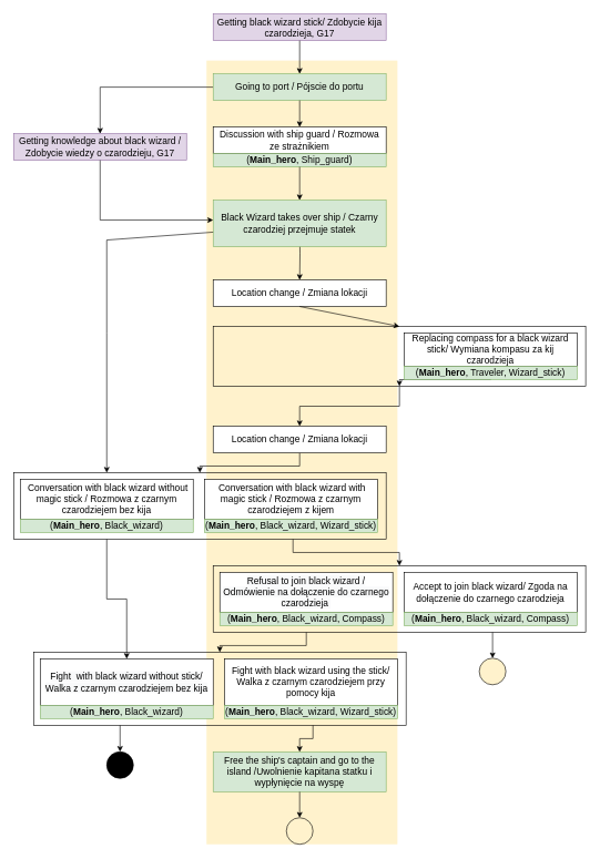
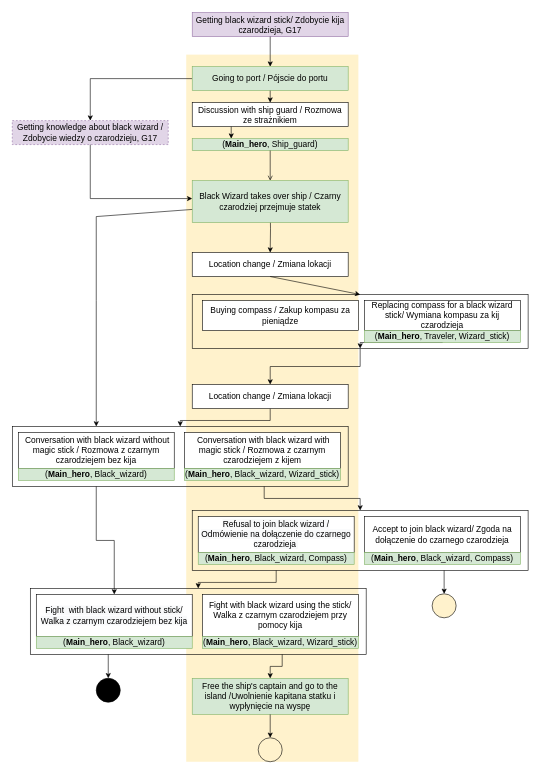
  <mxCell id="0" />
  <mxCell id="1" parent="0" />
  <mxCell id="2" value="" style="rounded=0;whiteSpace=wrap;html=1;fillColor=#fff2cc;fontFamily=Helvetica;fontSize=14;strokeColor=none;" parent="1" vertex="1"><mxGeometry x="310" y="90" width="287" height="1179" as="geometry" /></mxCell>
  <mxCell id="3" value="&lt;font style=&quot;font-size: 14px&quot;&gt;Getting black wizard stick/ Zdobycie kija czarodzieja, G17&lt;/font&gt;" style="rounded=0;whiteSpace=wrap;html=1;strokeColor=#9673a6;fillColor=#e1d5e7;" parent="1" vertex="1"><mxGeometry x="320" y="20" width="260" height="40" as="geometry" /></mxCell>
- <mxCell id="4" value="&lt;font style=&quot;font-size: 14px&quot;&gt;Getting knowledge about black wizard / Zdobycie wiedzy o czarodzieju, G17&lt;/font&gt;" style="rounded=0;whiteSpace=wrap;html=1;strokeColor=#9673a6;fillColor=#e1d5e7;" parent="1" vertex="1"><mxGeometry x="20" y="200" width="260" height="40" as="geometry" /></mxCell>
+ <mxCell id="4" value="&lt;font style=&quot;font-size: 14px&quot;&gt;Getting knowledge about black wizard / Zdobycie wiedzy o czarodzieju, G17&lt;/font&gt;" style="rounded=0;whiteSpace=wrap;html=1;strokeColor=#9673a6;fillColor=#e1d5e7;dashed=1;" parent="1" vertex="1"><mxGeometry x="20" y="200" width="260" height="40" as="geometry" /></mxCell>
  <mxCell id="5" value="" style="endArrow=classic;html=1;rounded=0;exitX=0;exitY=0.5;exitDx=0;exitDy=0;entryX=0.5;entryY=0;entryDx=0;entryDy=0;" parent="1" source="6" target="4" edge="1"><mxGeometry width="50" height="50" relative="1" as="geometry"><mxPoint x="420" y="450" as="sourcePoint" /><mxPoint x="470" y="400" as="targetPoint" /><Array as="points"><mxPoint x="150" y="130" /></Array></mxGeometry></mxCell>
  <mxCell id="6" value="&lt;font face=&quot;arial&quot;&gt;&lt;span style=&quot;font-size: 14px&quot;&gt;Going to port / Pójscie do portu&lt;/span&gt;&lt;/font&gt;" style="rounded=0;whiteSpace=wrap;html=1;sketch=0;fillColor=#d5e8d4;strokeColor=#82b366;align=center;" parent="1" vertex="1"><mxGeometry x="320" y="110" width="260" height="40" as="geometry" /></mxCell>
- <mxCell id="7" value="&lt;font face=&quot;arial&quot;&gt;&lt;span style=&quot;font-size: 14px&quot;&gt;Discussion with ship guard / Rozmowa ze strażnikiem&lt;/span&gt;&lt;br&gt;&lt;/font&gt;" style="rounded=0;whiteSpace=wrap;html=1;fillColor=#ffffff;fontSize=14;" parent="1" vertex="1"><mxGeometry x="320" y="190" width="260" height="40" as="geometry" /></mxCell>
+ <mxCell id="7" value="&lt;font face=&quot;arial&quot;&gt;&lt;span style=&quot;font-size: 14px&quot;&gt;Discussion with ship guard / Rozmowa ze strażnikiem&lt;/span&gt;&lt;br&gt;&lt;/font&gt;" style="rounded=0;whiteSpace=wrap;html=1;fillColor=#ffffff;fontSize=14;" parent="1" vertex="1"><mxGeometry x="320" y="170" width="260" height="40" as="geometry" /></mxCell>
  <mxCell id="8" value="&lt;font face=&quot;arial&quot;&gt;&lt;span style=&quot;font-size: 14px&quot;&gt;(&lt;/span&gt;&lt;/font&gt;&lt;span style=&quot;font-family: &amp;#34;arial&amp;#34; ; font-size: 14px&quot;&gt;&lt;b&gt;Main_hero&lt;/b&gt;, Ship_guard&lt;/span&gt;&lt;font face=&quot;arial&quot;&gt;&lt;span style=&quot;font-size: 14px&quot;&gt;)&lt;/span&gt;&lt;/font&gt;" style="rounded=0;whiteSpace=wrap;html=1;sketch=0;fillColor=#d5e8d4;strokeColor=#82b366;align=center;" parent="1" vertex="1"><mxGeometry x="320" y="230" width="260" height="20" as="geometry" /></mxCell>
  <mxCell id="9" style="rounded=0;orthogonalLoop=1;jettySize=auto;html=1;exitX=0.25;exitY=1;exitDx=0;exitDy=0;entryX=0.25;entryY=0;entryDx=0;entryDy=0;fontSize=14;" parent="1" source="7" target="8" edge="1"><mxGeometry relative="1" as="geometry"><mxPoint x="395" y="200" as="sourcePoint" /><mxPoint x="675" y="371" as="targetPoint" /></mxGeometry></mxCell>
  <mxCell id="10" style="rounded=0;orthogonalLoop=1;jettySize=auto;html=1;exitX=0.25;exitY=1;exitDx=0;exitDy=0;entryX=0.25;entryY=0;entryDx=0;entryDy=0;fontSize=14;" parent="1" edge="1"><mxGeometry relative="1" as="geometry"><mxPoint x="385" y="340" as="sourcePoint" /><mxPoint x="385" y="340" as="targetPoint" /></mxGeometry></mxCell>
  <mxCell id="11" value="" style="endArrow=classic;html=1;rounded=0;entryX=0.5;entryY=0;entryDx=0;entryDy=0;" parent="1" target="6" edge="1"><mxGeometry width="50" height="50" relative="1" as="geometry"><mxPoint x="450" y="60" as="sourcePoint" /><mxPoint x="470" y="370" as="targetPoint" /></mxGeometry></mxCell>
  <mxCell id="12" value="" style="endArrow=classic;html=1;rounded=0;entryX=0.5;entryY=0;entryDx=0;entryDy=0;" parent="1" target="7" edge="1"><mxGeometry width="50" height="50" relative="1" as="geometry"><mxPoint x="450" y="150" as="sourcePoint" /><mxPoint x="460" y="120" as="targetPoint" /></mxGeometry></mxCell>
  <mxCell id="13" value="" style="edgeStyle=orthogonalEdgeStyle;rounded=0;orthogonalLoop=1;jettySize=auto;html=1;" edge="1" parent="1" target="16"><mxGeometry relative="1" as="geometry"><mxPoint x="450" y="340" as="sourcePoint" /></mxGeometry></mxCell>
- <mxCell id="14" value="" style="endArrow=classic;html=1;rounded=0;exitX=0.5;exitY=1;exitDx=0;exitDy=0;entryX=0.5;entryY=0;entryDx=0;entryDy=0;" parent="1" source="8" target="60" edge="1"><mxGeometry width="50" height="50" relative="1" as="geometry"><mxPoint x="460" y="160" as="sourcePoint" /><mxPoint x="450" y="280" as="targetPoint" /></mxGeometry></mxCell>
+ <mxCell id="14" value="" style="endArrow=open;html=1;rounded=0;exitX=0.5;exitY=1;exitDx=0;exitDy=0;entryX=0.5;entryY=0;entryDx=0;entryDy=0;" parent="1" source="8" target="60" edge="1"><mxGeometry width="50" height="50" relative="1" as="geometry"><mxPoint x="460" y="160" as="sourcePoint" /><mxPoint x="450" y="280" as="targetPoint" /></mxGeometry></mxCell>
  <mxCell id="15" value="" style="endArrow=classic;html=1;rounded=0;exitX=0.5;exitY=1;exitDx=0;exitDy=0;entryX=0;entryY=0.75;entryDx=0;entryDy=0;" parent="1" source="4" edge="1"><mxGeometry width="50" height="50" relative="1" as="geometry"><mxPoint x="420" y="420" as="sourcePoint" /><mxPoint x="320" y="330" as="targetPoint" /><Array as="points"><mxPoint x="150" y="330" /></Array></mxGeometry></mxCell>
  <mxCell id="16" value="&lt;span id=&quot;docs-internal-guid-4cfbbf0f-7fff-1ddc-6e00-4f36d3d0db7e&quot;&gt;&lt;span style=&quot;background-color: transparent ; vertical-align: baseline&quot;&gt;&lt;font&gt;&lt;font face=&quot;arial&quot;&gt;&lt;span style=&quot;font-size: 14px&quot;&gt;Location change / Zmiana lokacji&lt;/span&gt;&lt;/font&gt;&lt;br&gt;&lt;/font&gt;&lt;/span&gt;&lt;/span&gt;" style="rounded=0;whiteSpace=wrap;html=1;align=center;" parent="1" vertex="1"><mxGeometry x="320" y="420" width="260" height="40" as="geometry" /></mxCell>
  <mxCell id="17" style="edgeStyle=orthogonalEdgeStyle;rounded=0;orthogonalLoop=1;jettySize=auto;html=1;exitX=0.5;exitY=1;exitDx=0;exitDy=0;entryX=0.5;entryY=0;entryDx=0;entryDy=0;" parent="1" source="18" target="25" edge="1"><mxGeometry relative="1" as="geometry" /></mxCell>
  <mxCell id="18" value="" style="rounded=0;whiteSpace=wrap;html=1;strokeColor=#000000;fontFamily=Helvetica;fontSize=14;fillColor=none;" parent="1" vertex="1"><mxGeometry x="320" y="490" width="560" height="90" as="geometry" /></mxCell>
  <mxCell id="19" style="edgeStyle=orthogonalEdgeStyle;rounded=0;orthogonalLoop=1;jettySize=auto;html=1;" edge="1" parent="1" source="20" target="18"><mxGeometry relative="1" as="geometry" /></mxCell>
  <mxCell id="20" value="&lt;div style=&quot;&quot;&gt;&lt;span&gt;Replacing compass for a black wizard stick/ Wymiana kompasu za kij czarodzieja&lt;/span&gt;&lt;/div&gt;" style="rounded=0;whiteSpace=wrap;html=1;fontSize=14;fontFamily=Helvetica;align=center;" parent="1" vertex="1"><mxGeometry x="607" y="500" width="260" height="50" as="geometry" /></mxCell>
+ <mxCell id="21" value="&lt;font&gt;Buying compass / Zakup kompasu za pieniądze&lt;br style=&quot;font-size: 14px&quot;&gt;&lt;/font&gt;" style="rounded=0;whiteSpace=wrap;html=1;fontSize=14;fontFamily=Helvetica;" parent="1" vertex="1"><mxGeometry x="337" y="500" width="260" height="50" as="geometry" /></mxCell>
  <mxCell id="22" value="&lt;span style=&quot;font-family: &amp;#34;arial&amp;#34;&quot;&gt;(&lt;/span&gt;&lt;span style=&quot;font-family: &amp;#34;arial&amp;#34;&quot;&gt;&lt;b&gt;Main_hero&lt;/b&gt;, Traveler, Wizard_stick&lt;/span&gt;&lt;span style=&quot;font-family: &amp;#34;arial&amp;#34;&quot;&gt;)&lt;/span&gt;" style="rounded=0;whiteSpace=wrap;html=1;sketch=0;fillColor=#d5e8d4;strokeColor=#82b366;align=center;fontSize=14;fontFamily=Helvetica;" parent="1" vertex="1"><mxGeometry x="607" y="550" width="260" height="20" as="geometry" /></mxCell>
  <mxCell id="23" style="rounded=0;orthogonalLoop=1;jettySize=auto;html=1;fontSize=14;" parent="1" source="20" target="22" edge="1"><mxGeometry relative="1" as="geometry"><mxPoint x="876.667" y="561" as="sourcePoint" /><mxPoint x="914" y="589" as="targetPoint" /></mxGeometry></mxCell>
  <mxCell id="24" style="edgeStyle=orthogonalEdgeStyle;rounded=0;orthogonalLoop=1;jettySize=auto;html=1;exitX=0.5;exitY=1;exitDx=0;exitDy=0;" parent="1" source="25" target="45" edge="1"><mxGeometry relative="1" as="geometry" /></mxCell>
  <mxCell id="25" value="&lt;span id=&quot;docs-internal-guid-4cfbbf0f-7fff-1ddc-6e00-4f36d3d0db7e&quot;&gt;&lt;span style=&quot;background-color: transparent ; vertical-align: baseline&quot;&gt;&lt;font&gt;&lt;font face=&quot;arial&quot;&gt;&lt;span style=&quot;font-size: 14px&quot;&gt;Location change / Zmiana lokacji&lt;/span&gt;&lt;/font&gt;&lt;br&gt;&lt;/font&gt;&lt;/span&gt;&lt;/span&gt;" style="rounded=0;whiteSpace=wrap;html=1;align=center;" parent="1" vertex="1"><mxGeometry x="320" y="640" width="260" height="40" as="geometry" /></mxCell>
  <mxCell id="26" style="edgeStyle=orthogonalEdgeStyle;rounded=0;orthogonalLoop=1;jettySize=auto;html=1;exitX=0.75;exitY=1;exitDx=0;exitDy=0;entryX=0.5;entryY=0;entryDx=0;entryDy=0;" parent="1" source="27" target="52" edge="1"><mxGeometry relative="1" as="geometry" /></mxCell>
  <mxCell id="27" value="" style="rounded=0;whiteSpace=wrap;html=1;strokeColor=#000000;fontFamily=Helvetica;fontSize=14;fillColor=none;" parent="1" vertex="1"><mxGeometry x="50" y="980" width="560" height="110" as="geometry" /></mxCell>
  <mxCell id="28" value="&lt;font&gt;Fight with black wizard using the stick/ Walka z czarnym czarodziejem przy pomocy kija&lt;br style=&quot;font-size: 14px&quot;&gt;&lt;/font&gt;" style="rounded=0;whiteSpace=wrap;html=1;fontSize=14;fontFamily=Helvetica;" parent="1" vertex="1"><mxGeometry x="337" y="990" width="260" height="70" as="geometry" /></mxCell>
  <mxCell id="29" value="&lt;span style=&quot;color: rgb(0 , 0 , 0) ; font-family: &amp;#34;helvetica&amp;#34; ; font-size: 14px ; font-style: normal ; font-weight: 400 ; letter-spacing: normal ; text-align: center ; text-indent: 0px ; text-transform: none ; word-spacing: 0px ; background-color: rgb(248 , 249 , 250) ; display: inline ; float: none&quot;&gt;Fight&amp;nbsp; with black wizard without stick/ Walka z czarnym czarodziejem bez kija&lt;/span&gt;" style="rounded=0;whiteSpace=wrap;html=1;fontSize=14;fontFamily=Helvetica;" parent="1" vertex="1"><mxGeometry x="60" y="990" width="260" height="70" as="geometry" /></mxCell>
  <mxCell id="30" value="&lt;span style=&quot;font-family: &amp;#34;arial&amp;#34;&quot;&gt;(&lt;/span&gt;&lt;span style=&quot;font-family: &amp;#34;arial&amp;#34;&quot;&gt;&lt;b&gt;Main_hero&lt;/b&gt;, Black_wizard&lt;/span&gt;&lt;span style=&quot;font-family: &amp;#34;arial&amp;#34;&quot;&gt;)&lt;/span&gt;" style="rounded=0;whiteSpace=wrap;html=1;sketch=0;fillColor=#d5e8d4;strokeColor=#82b366;align=center;fontSize=14;fontFamily=Helvetica;" parent="1" vertex="1"><mxGeometry x="60" y="1060" width="260" height="20" as="geometry" /></mxCell>
  <mxCell id="31" style="rounded=0;orthogonalLoop=1;jettySize=auto;html=1;exitX=0.75;exitY=1;exitDx=0;exitDy=0;fontSize=14;" parent="1" source="29" target="30" edge="1"><mxGeometry relative="1" as="geometry"><mxPoint x="515" y="1061" as="sourcePoint" /><mxPoint x="538.689" y="1094.505" as="targetPoint" /></mxGeometry></mxCell>
  <mxCell id="32" value="&lt;span style=&quot;font-family: &amp;#34;arial&amp;#34;&quot;&gt;(&lt;/span&gt;&lt;span style=&quot;font-family: &amp;#34;arial&amp;#34;&quot;&gt;&lt;b&gt;Main_hero&lt;/b&gt;, Black_wizard, Wizard_stick&lt;/span&gt;&lt;span style=&quot;font-family: &amp;#34;arial&amp;#34;&quot;&gt;)&lt;/span&gt;" style="rounded=0;whiteSpace=wrap;html=1;sketch=0;fillColor=#d5e8d4;strokeColor=#82b366;align=center;fontSize=14;fontFamily=Helvetica;" parent="1" vertex="1"><mxGeometry x="337" y="1060" width="260" height="20" as="geometry" /></mxCell>
  <mxCell id="33" style="rounded=0;orthogonalLoop=1;jettySize=auto;html=1;fontSize=14;" parent="1" source="28" target="32" edge="1"><mxGeometry relative="1" as="geometry"><mxPoint x="756.667" y="1061" as="sourcePoint" /><mxPoint x="794" y="1089" as="targetPoint" /></mxGeometry></mxCell>
  <mxCell id="34" value="" style="endArrow=classic;html=1;rounded=0;exitX=0.5;exitY=1;exitDx=0;exitDy=0;entryX=0.5;entryY=0;entryDx=0;entryDy=0;" parent="1" source="16" target="18" edge="1"><mxGeometry width="50" height="50" relative="1" as="geometry"><mxPoint x="420" y="730" as="sourcePoint" /><mxPoint x="470" y="680" as="targetPoint" /></mxGeometry></mxCell>
  <mxCell id="35" style="edgeStyle=orthogonalEdgeStyle;rounded=0;orthogonalLoop=1;jettySize=auto;html=1;exitX=0.25;exitY=1;exitDx=0;exitDy=0;entryX=0.5;entryY=0;entryDx=0;entryDy=0;" parent="1" source="36" target="27" edge="1"><mxGeometry relative="1" as="geometry" /></mxCell>
  <mxCell id="36" value="" style="rounded=0;whiteSpace=wrap;html=1;strokeColor=#000000;fontFamily=Helvetica;fontSize=14;fillColor=none;" parent="1" vertex="1"><mxGeometry x="320" y="850" width="560" height="100" as="geometry" /></mxCell>
  <mxCell id="37" value="&lt;font&gt;Accept to join black wizard/ Zgoda na dołączenie do czarnego czarodzieja&lt;br style=&quot;font-size: 14px&quot;&gt;&lt;/font&gt;" style="rounded=0;whiteSpace=wrap;html=1;fontSize=14;fontFamily=Helvetica;" parent="1" vertex="1"><mxGeometry x="607" y="860" width="260" height="60" as="geometry" /></mxCell>
  <mxCell id="38" value="&lt;span style=&quot;color: rgb(0 , 0 , 0) ; font-family: &amp;#34;helvetica&amp;#34; ; font-size: 14px ; font-style: normal ; font-weight: 400 ; letter-spacing: normal ; text-align: center ; text-indent: 0px ; text-transform: none ; word-spacing: 0px ; background-color: rgb(248 , 249 , 250) ; display: inline ; float: none&quot;&gt;Refusal to join black wizard / Odmówienie na dołączenie do czarnego czarodzieja&lt;span&gt;&amp;nbsp;&lt;/span&gt;&lt;/span&gt;" style="rounded=0;whiteSpace=wrap;html=1;fontSize=14;fontFamily=Helvetica;" parent="1" vertex="1"><mxGeometry x="330" y="860" width="260" height="60" as="geometry" /></mxCell>
  <mxCell id="39" value="&lt;span style=&quot;font-family: &amp;#34;arial&amp;#34;&quot;&gt;(&lt;/span&gt;&lt;span style=&quot;font-family: &amp;#34;arial&amp;#34;&quot;&gt;&lt;b&gt;Main_hero&lt;/b&gt;, Black_wizard, Compass&lt;/span&gt;&lt;span style=&quot;font-family: &amp;#34;arial&amp;#34;&quot;&gt;)&lt;/span&gt;" style="rounded=0;whiteSpace=wrap;html=1;sketch=0;fillColor=#d5e8d4;strokeColor=#82b366;align=center;fontSize=14;fontFamily=Helvetica;" parent="1" vertex="1"><mxGeometry x="330" y="920" width="260" height="20" as="geometry" /></mxCell>
  <mxCell id="40" style="rounded=0;orthogonalLoop=1;jettySize=auto;html=1;exitX=0.75;exitY=1;exitDx=0;exitDy=0;fontSize=14;" parent="1" source="38" target="39" edge="1"><mxGeometry relative="1" as="geometry"><mxPoint x="785" y="921" as="sourcePoint" /><mxPoint x="808.689" y="954.505" as="targetPoint" /></mxGeometry></mxCell>
  <mxCell id="41" value="(&lt;b style=&quot;font-family: &amp;#34;arial&amp;#34;&quot;&gt;Main_hero&lt;/b&gt;&lt;span style=&quot;font-family: &amp;#34;arial&amp;#34;&quot;&gt;, Black_wizard, Compass&lt;/span&gt;)" style="rounded=0;whiteSpace=wrap;html=1;sketch=0;fillColor=#d5e8d4;strokeColor=#82b366;align=center;fontSize=14;fontFamily=Helvetica;" parent="1" vertex="1"><mxGeometry x="607" y="920" width="260" height="20" as="geometry" /></mxCell>
  <mxCell id="42" style="rounded=0;orthogonalLoop=1;jettySize=auto;html=1;fontSize=14;" parent="1" source="37" target="41" edge="1"><mxGeometry relative="1" as="geometry"><mxPoint x="1026.667" y="921" as="sourcePoint" /><mxPoint x="1064" y="949" as="targetPoint" /></mxGeometry></mxCell>
  <mxCell id="43" style="edgeStyle=orthogonalEdgeStyle;rounded=0;orthogonalLoop=1;jettySize=auto;html=1;exitX=0.75;exitY=1;exitDx=0;exitDy=0;entryX=0.5;entryY=0;entryDx=0;entryDy=0;" parent="1" source="45" target="36" edge="1"><mxGeometry relative="1" as="geometry" /></mxCell>
  <mxCell id="44" style="edgeStyle=orthogonalEdgeStyle;rounded=0;orthogonalLoop=1;jettySize=auto;html=1;exitX=0.25;exitY=1;exitDx=0;exitDy=0;" parent="1" source="45" target="29" edge="1"><mxGeometry relative="1" as="geometry"><mxPoint x="159.647" y="1000" as="targetPoint" /></mxGeometry></mxCell>
  <mxCell id="45" value="" style="rounded=0;whiteSpace=wrap;html=1;strokeColor=#000000;fontFamily=Helvetica;fontSize=14;fillColor=none;" parent="1" vertex="1"><mxGeometry x="20" y="710" width="560" height="100" as="geometry" /></mxCell>
  <mxCell id="46" value="&lt;font&gt;&amp;nbsp;Conversation with black wizard with magic stick / Rozmowa z czarnym czarodziejem z kijem&lt;br style=&quot;font-size: 14px&quot;&gt;&lt;/font&gt;" style="rounded=0;whiteSpace=wrap;html=1;fontSize=14;fontFamily=Helvetica;" parent="1" vertex="1"><mxGeometry x="307" y="720" width="260" height="60" as="geometry" /></mxCell>
  <mxCell id="47" value="&lt;font&gt;&amp;nbsp;Conversation with black wizard without magic stick / Rozmowa z czarnym czarodziejem bez kija&lt;br style=&quot;font-size: 14px&quot;&gt;&lt;/font&gt;" style="rounded=0;whiteSpace=wrap;html=1;fontSize=14;fontFamily=Helvetica;" parent="1" vertex="1"><mxGeometry x="30" y="720" width="260" height="60" as="geometry" /></mxCell>
  <mxCell id="48" value="&lt;span style=&quot;font-family: &amp;#34;arial&amp;#34;&quot;&gt;(&lt;/span&gt;&lt;span style=&quot;font-family: &amp;#34;arial&amp;#34;&quot;&gt;&lt;b&gt;Main_hero&lt;/b&gt;, Black_wizard&lt;/span&gt;&lt;span style=&quot;font-family: &amp;#34;arial&amp;#34;&quot;&gt;)&lt;/span&gt;" style="rounded=0;whiteSpace=wrap;html=1;sketch=0;fillColor=#d5e8d4;strokeColor=#82b366;align=center;fontSize=14;fontFamily=Helvetica;" parent="1" vertex="1"><mxGeometry x="30" y="780" width="260" height="20" as="geometry" /></mxCell>
  <mxCell id="49" style="rounded=0;orthogonalLoop=1;jettySize=auto;html=1;exitX=0.75;exitY=1;exitDx=0;exitDy=0;fontSize=14;" parent="1" source="47" target="48" edge="1"><mxGeometry relative="1" as="geometry"><mxPoint x="485" y="781" as="sourcePoint" /><mxPoint x="508.689" y="814.505" as="targetPoint" /></mxGeometry></mxCell>
  <mxCell id="50" value="(&lt;b style=&quot;font-family: &amp;#34;arial&amp;#34;&quot;&gt;Main_hero&lt;/b&gt;&lt;span style=&quot;font-family: &amp;#34;arial&amp;#34;&quot;&gt;, Black_wizard,&amp;nbsp;&lt;/span&gt;&lt;span style=&quot;font-family: &amp;#34;arial&amp;#34;&quot;&gt;Wizard_stick&lt;/span&gt;)" style="rounded=0;whiteSpace=wrap;html=1;sketch=0;fillColor=#d5e8d4;strokeColor=#82b366;align=center;fontSize=14;fontFamily=Helvetica;" parent="1" vertex="1"><mxGeometry x="307" y="780" width="260" height="20" as="geometry" /></mxCell>
  <mxCell id="51" style="rounded=0;orthogonalLoop=1;jettySize=auto;html=1;fontSize=14;" parent="1" source="46" target="50" edge="1"><mxGeometry relative="1" as="geometry"><mxPoint x="726.667" y="781" as="sourcePoint" /><mxPoint x="764" y="809" as="targetPoint" /></mxGeometry></mxCell>
  <mxCell id="52" value="&lt;font face=&quot;arial&quot;&gt;&lt;span style=&quot;font-size: 14px&quot;&gt;Free the ship's captain and go to the island /Uwolnienie kapitana&amp;nbsp;statku i wypłynięcie na&amp;nbsp;wyspę&lt;/span&gt;&lt;/font&gt;" style="rounded=0;whiteSpace=wrap;html=1;sketch=0;fillColor=#d5e8d4;strokeColor=#82b366;align=center;" parent="1" vertex="1"><mxGeometry x="320" y="1130" width="260" height="60" as="geometry" /></mxCell>
  <mxCell id="53" style="rounded=0;orthogonalLoop=1;jettySize=auto;html=1;fontSize=14;" parent="1" target="54" edge="1"><mxGeometry relative="1" as="geometry"><mxPoint x="180" y="1090" as="sourcePoint" /></mxGeometry></mxCell>
  <mxCell id="54" value="" style="ellipse;whiteSpace=wrap;html=1;aspect=fixed;fontSize=14;align=center;fillColor=#000000;" parent="1" vertex="1"><mxGeometry x="160" y="1129.76" width="40" height="40" as="geometry" /></mxCell>
  <mxCell id="55" value="" style="ellipse;whiteSpace=wrap;html=1;aspect=fixed;fontSize=14;align=center;fillColor=#fff2cc;strokeWidth=1;" parent="1" vertex="1"><mxGeometry x="720" y="989" width="40" height="40" as="geometry" /></mxCell>
  <mxCell id="56" value="" style="endArrow=classic;html=1;fontFamily=Helvetica;fontSize=14;exitX=0.5;exitY=1;exitDx=0;exitDy=0;entryX=0.5;entryY=0;entryDx=0;entryDy=0;strokeWidth=1;" parent="1" target="55" edge="1"><mxGeometry width="50" height="50" relative="1" as="geometry"><mxPoint x="740" y="950" as="sourcePoint" /><mxPoint x="690" y="820" as="targetPoint" /></mxGeometry></mxCell>
  <mxCell id="57" value="" style="ellipse;whiteSpace=wrap;html=1;aspect=fixed;fontSize=14;align=center;fillColor=#fff2cc;strokeWidth=1;" parent="1" vertex="1"><mxGeometry x="430" y="1229" width="40" height="40" as="geometry" /></mxCell>
  <mxCell id="58" value="" style="endArrow=classic;html=1;fontFamily=Helvetica;fontSize=14;exitX=0.5;exitY=1;exitDx=0;exitDy=0;entryX=0.5;entryY=0;entryDx=0;entryDy=0;strokeWidth=1;" parent="1" target="57" edge="1"><mxGeometry width="50" height="50" relative="1" as="geometry"><mxPoint x="450" y="1190" as="sourcePoint" /><mxPoint x="400" y="1060" as="targetPoint" /></mxGeometry></mxCell>
  <mxCell id="59" value="" style="endArrow=classic;html=1;rounded=0;exitX=0.473;exitY=0.975;exitDx=0;exitDy=0;entryX=0.25;entryY=0;entryDx=0;entryDy=0;exitPerimeter=0;" parent="1" target="45" edge="1"><mxGeometry width="50" height="50" relative="1" as="geometry"><mxPoint x="442.98" y="339" as="sourcePoint" /><mxPoint x="550" y="820" as="targetPoint" /><Array as="points"><mxPoint x="160" y="360" /><mxPoint x="160" y="500" /></Array></mxGeometry></mxCell>
  <mxCell id="60" value="&lt;span style=&quot;font-family: &amp;#34;arial&amp;#34; ; font-size: 14px&quot;&gt;Black Wizard takes over ship / Czarny czarodziej przejmuje statek&lt;/span&gt;" style="rounded=0;whiteSpace=wrap;html=1;sketch=0;fillColor=#d5e8d4;strokeColor=#82b366;align=center;" vertex="1" parent="1"><mxGeometry x="320" y="300" width="260" height="70" as="geometry" /></mxCell>
